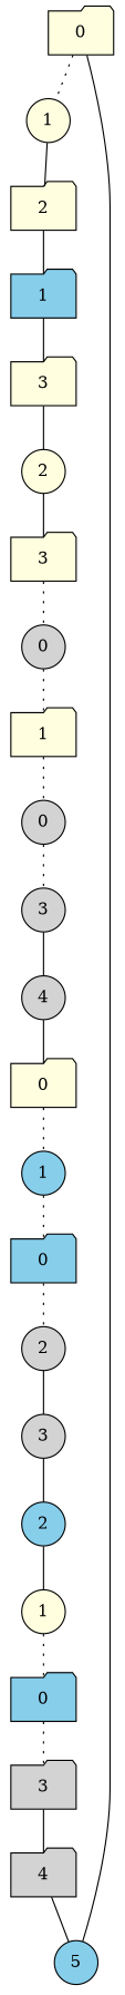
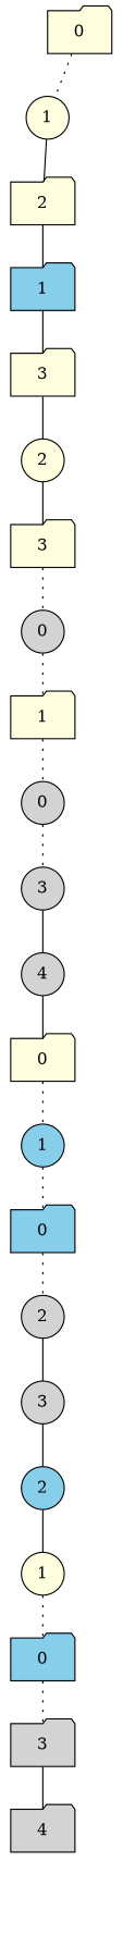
  graph {
    node [style=filled fillcolor=lightyellow shape=circle]
    n1 [label=0 shape=folder]
    n2 [label=1]
-   n3 [label=5 fillcolor=skyblue]
    n4 [label=2 shape=folder]
    n5 [label=1 fillcolor=skyblue shape=folder]
    n6 [label=3 shape=folder]
    n7 [label=2]
    n8 [label=3 shape=folder]
    n9 [label=0 fillcolor=lightgrey]
    n10 [label=1 shape=folder]
    n11 [label=0 fillcolor=lightgrey]
    n12 [label=3 fillcolor=lightgrey]
    n13 [label=4 fillcolor=lightgrey]
    n14 [label=0 shape=folder]
    n15 [label=1 fillcolor=skyblue]
    n16 [label=0 fillcolor=skyblue shape=folder]
    n17 [label=2 fillcolor=lightgrey]
    n18 [label=3 fillcolor=lightgrey]
    n19 [label=2 fillcolor=skyblue]
    n20 [label=1]
    n21 [label=0 fillcolor=skyblue shape=folder]
    n22 [label=3 fillcolor=lightgrey shape=folder]
    n23 [label=4 fillcolor=lightgrey shape=folder]
    n1 -- n2 [style=dotted]
-   n1 -- n3
    n2 -- n4
    n4 -- n5
    n5 -- n6
    n6 -- n7
    n7 -- n8
    n8 -- n9 [style=dotted]
    n9 -- n10 [style=dotted]
    n10 -- n11 [style=dotted]
    n11 -- n12 [style=dotted]
    n12 -- n13
    n13 -- n14
    n14 -- n15 [style=dotted]
    n15 -- n16 [style=dotted]
    n16 -- n17 [style=dotted]
    n17 -- n18
    n18 -- n19
    n19 -- n20
    n20 -- n21 [style=dotted]
    n21 -- n22 [style=dotted]
    n22 -- n23
-   n23 -- n3
  }
